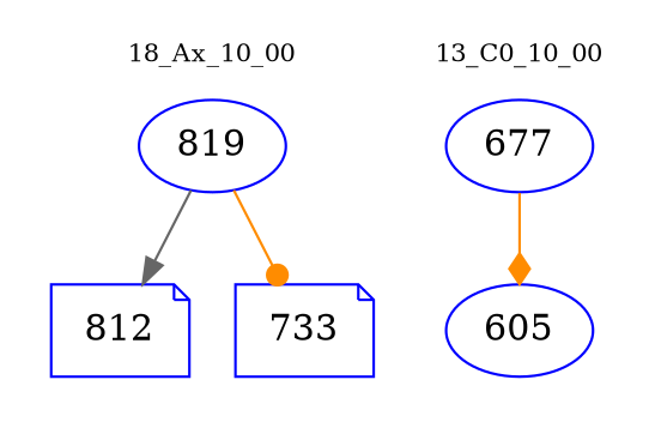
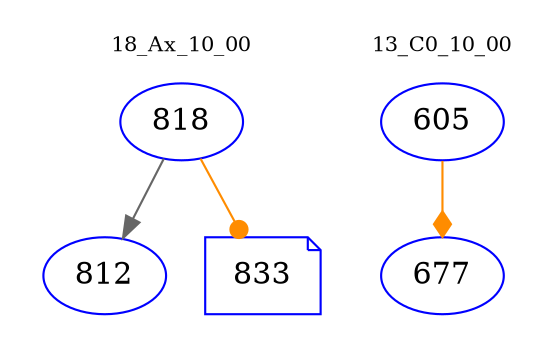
  digraph {
    node [color=blue shape=ellipse]
    edge [color=darkorange]
-   n1 [label=819]
-   n2 [label=812 shape=note]
-   n3 [label=733 shape=note]
+   n1 [label=818]
+   n2 [label=812]
+   n3 [label=833 shape=note]
    n4 [label=605]
    n5 [label=677]
    subgraph cluster_1 {
      color=white
      fontsize=10
      label="18_Ax_10_00"
      n1
      n2
      n3
    }
    subgraph cluster_2 {
      color=white
      fontsize=10
      label="13_C0_10_00"
      n4
      n5
    }
    n1 -> n2 [arrowhead=normal color=gray40]
    n1 -> n3 [arrowhead=dot]
-   n5 -> n4 [arrowhead=diamond]
+   n4 -> n5 [arrowhead=diamond]
  }
